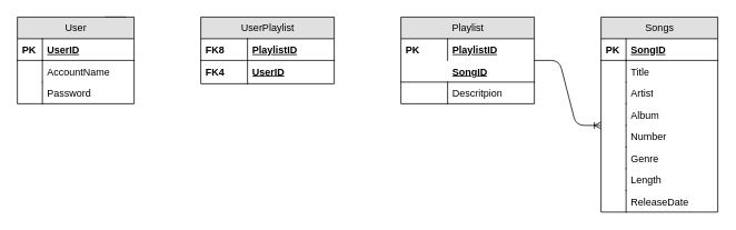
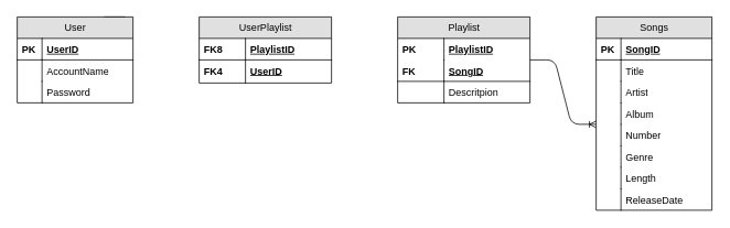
  <mxCell id="0" />
  <mxCell id="1" parent="0" />
  <mxCell id="2" style="edgeStyle=orthogonalEdgeStyle;rounded=0;orthogonalLoop=1;jettySize=auto;html=1;exitX=0.75;exitY=0;exitDx=0;exitDy=0;" edge="1" parent="1" source="3"><mxGeometry relative="1" as="geometry"><mxPoint x="150" y="30" as="targetPoint" /></mxGeometry></mxCell>
  <mxCell id="3" value="User" style="swimlane;html=1;fontStyle=0;childLayout=stackLayout;horizontal=1;startSize=26;fillColor=#e0e0e0;horizontalStack=0;resizeParent=1;resizeLast=0;collapsible=1;marginBottom=0;swimlaneFillColor=#ffffff;" vertex="1" parent="1"><mxGeometry x="20" y="20" width="140" height="104" as="geometry" /></mxCell>
  <mxCell id="4" value="UserID" style="shape=partialRectangle;top=0;left=0;right=0;bottom=1;html=1;align=left;verticalAlign=top;fillColor=none;spacingLeft=34;spacingRight=4;whiteSpace=wrap;overflow=hidden;rotatable=0;points=[[0,0.5],[1,0.5]];portConstraint=eastwest;dropTarget=0;fontStyle=5" vertex="1" parent="3"><mxGeometry y="26" width="140" height="26" as="geometry" /></mxCell>
  <mxCell id="5" value="PK" style="shape=partialRectangle;top=0;left=0;bottom=0;html=1;fillColor=none;align=left;verticalAlign=top;spacingLeft=4;spacingRight=4;whiteSpace=wrap;overflow=hidden;rotatable=0;points=[];portConstraint=eastwest;part=1;fontStyle=1" vertex="1" connectable="0" parent="4"><mxGeometry width="30" height="26" as="geometry" /></mxCell>
  <mxCell id="6" value="AccountName" style="shape=partialRectangle;top=0;left=0;right=0;bottom=0;html=1;align=left;verticalAlign=top;fillColor=none;spacingLeft=34;spacingRight=4;whiteSpace=wrap;overflow=hidden;rotatable=0;points=[[0,0.5],[1,0.5]];portConstraint=eastwest;dropTarget=0;" vertex="1" parent="3"><mxGeometry y="52" width="140" height="26" as="geometry" /></mxCell>
  <mxCell id="7" value="" style="shape=partialRectangle;top=0;left=0;bottom=0;html=1;fillColor=none;align=left;verticalAlign=top;spacingLeft=4;spacingRight=4;whiteSpace=wrap;overflow=hidden;rotatable=0;points=[];portConstraint=eastwest;part=1;" vertex="1" connectable="0" parent="6"><mxGeometry width="30" height="26" as="geometry" /></mxCell>
  <mxCell id="8" value="Password" style="shape=partialRectangle;top=0;left=0;right=0;bottom=0;html=1;align=left;verticalAlign=top;fillColor=none;spacingLeft=34;spacingRight=4;whiteSpace=wrap;overflow=hidden;rotatable=0;points=[[0,0.5],[1,0.5]];portConstraint=eastwest;dropTarget=0;" vertex="1" parent="3"><mxGeometry y="78" width="140" height="26" as="geometry" /></mxCell>
  <mxCell id="9" value="" style="shape=partialRectangle;top=0;left=0;bottom=0;html=1;fillColor=none;align=left;verticalAlign=top;spacingLeft=4;spacingRight=4;whiteSpace=wrap;overflow=hidden;rotatable=0;points=[];portConstraint=eastwest;part=1;" vertex="1" connectable="0" parent="8"><mxGeometry width="30" height="26" as="geometry" /></mxCell>
  <mxCell id="10" value="UserPlaylist" style="swimlane;html=1;fontStyle=0;childLayout=stackLayout;horizontal=1;startSize=26;fillColor=#e0e0e0;horizontalStack=0;resizeParent=1;resizeLast=0;collapsible=1;marginBottom=0;swimlaneFillColor=#ffffff;" vertex="1" parent="1"><mxGeometry x="240" y="20" width="160" height="80" as="geometry" /></mxCell>
  <mxCell id="11" value="PlaylistID" style="shape=partialRectangle;top=0;left=0;right=0;bottom=1;html=1;align=left;verticalAlign=top;fillColor=none;spacingLeft=60;spacingRight=4;whiteSpace=wrap;overflow=hidden;rotatable=0;points=[[0,0.5],[1,0.5]];portConstraint=eastwest;dropTarget=0;fontStyle=5" vertex="1" parent="10"><mxGeometry y="26" width="160" height="26" as="geometry" /></mxCell>
  <mxCell id="12" value="FK8" style="shape=partialRectangle;top=0;left=0;bottom=0;html=1;fillColor=none;align=left;verticalAlign=top;spacingLeft=4;spacingRight=4;whiteSpace=wrap;overflow=hidden;rotatable=0;points=[];portConstraint=eastwest;part=1;fontStyle=1" vertex="1" connectable="0" parent="11"><mxGeometry width="56" height="26" as="geometry" /></mxCell>
  <mxCell id="13" value="UserID" style="shape=partialRectangle;top=0;left=0;right=0;bottom=0;html=1;align=left;verticalAlign=top;fillColor=none;spacingLeft=60;spacingRight=4;whiteSpace=wrap;overflow=hidden;rotatable=0;points=[[0,0.5],[1,0.5]];portConstraint=eastwest;dropTarget=0;fontStyle=5" vertex="1" parent="10"><mxGeometry y="52" width="160" height="28" as="geometry" /></mxCell>
  <mxCell id="14" value="FK4" style="shape=partialRectangle;top=0;left=0;bottom=0;html=1;fillColor=none;align=left;verticalAlign=top;spacingLeft=4;spacingRight=4;whiteSpace=wrap;overflow=hidden;rotatable=0;points=[];portConstraint=eastwest;part=1;fontStyle=1" vertex="1" connectable="0" parent="13"><mxGeometry width="56" height="28" as="geometry" /></mxCell>
  <mxCell id="15" value="Songs" style="swimlane;html=1;fontStyle=0;childLayout=stackLayout;horizontal=1;startSize=26;fillColor=#e0e0e0;horizontalStack=0;resizeParent=1;resizeLast=0;collapsible=1;marginBottom=0;swimlaneFillColor=#ffffff;" vertex="1" parent="1"><mxGeometry x="720" y="20" width="140" height="234" as="geometry" /></mxCell>
  <mxCell id="16" value="SongID" style="shape=partialRectangle;top=0;left=0;right=0;bottom=1;html=1;align=left;verticalAlign=top;fillColor=none;spacingLeft=34;spacingRight=4;whiteSpace=wrap;overflow=hidden;rotatable=0;points=[[0,0.5],[1,0.5]];portConstraint=eastwest;dropTarget=0;fontStyle=5" vertex="1" parent="15"><mxGeometry y="26" width="140" height="26" as="geometry" /></mxCell>
  <mxCell id="17" value="PK" style="shape=partialRectangle;top=0;left=0;bottom=0;html=1;fillColor=none;align=left;verticalAlign=top;spacingLeft=4;spacingRight=4;whiteSpace=wrap;overflow=hidden;rotatable=0;points=[];portConstraint=eastwest;part=1;fontStyle=1" vertex="1" connectable="0" parent="16"><mxGeometry width="30" height="26" as="geometry" /></mxCell>
  <mxCell id="18" value="Title" style="shape=partialRectangle;top=0;left=0;right=0;bottom=0;html=1;align=left;verticalAlign=top;fillColor=none;spacingLeft=34;spacingRight=4;whiteSpace=wrap;overflow=hidden;rotatable=0;points=[[0,0.5],[1,0.5]];portConstraint=eastwest;dropTarget=0;" vertex="1" parent="15"><mxGeometry y="52" width="140" height="26" as="geometry" /></mxCell>
  <mxCell id="19" value="" style="shape=partialRectangle;top=0;left=0;bottom=0;html=1;fillColor=none;align=left;verticalAlign=top;spacingLeft=4;spacingRight=4;whiteSpace=wrap;overflow=hidden;rotatable=0;points=[];portConstraint=eastwest;part=1;" vertex="1" connectable="0" parent="18"><mxGeometry width="30" height="26" as="geometry" /></mxCell>
  <mxCell id="20" value="Artist" style="shape=partialRectangle;top=0;left=0;right=0;bottom=0;html=1;align=left;verticalAlign=top;fillColor=none;spacingLeft=34;spacingRight=4;whiteSpace=wrap;overflow=hidden;rotatable=0;points=[[0,0.5],[1,0.5]];portConstraint=eastwest;dropTarget=0;" vertex="1" parent="15"><mxGeometry y="78" width="140" height="26" as="geometry" /></mxCell>
  <mxCell id="21" value="" style="shape=partialRectangle;top=0;left=0;bottom=0;html=1;fillColor=none;align=left;verticalAlign=top;spacingLeft=4;spacingRight=4;whiteSpace=wrap;overflow=hidden;rotatable=0;points=[];portConstraint=eastwest;part=1;" vertex="1" connectable="0" parent="20"><mxGeometry width="30" height="26" as="geometry" /></mxCell>
  <mxCell id="22" value="Album&lt;br&gt;" style="shape=partialRectangle;top=0;left=0;right=0;bottom=0;html=1;align=left;verticalAlign=top;fillColor=none;spacingLeft=34;spacingRight=4;whiteSpace=wrap;overflow=hidden;rotatable=0;points=[[0,0.5],[1,0.5]];portConstraint=eastwest;dropTarget=0;" vertex="1" parent="15"><mxGeometry y="104" width="140" height="26" as="geometry" /></mxCell>
  <mxCell id="23" value="" style="shape=partialRectangle;top=0;left=0;bottom=0;html=1;fillColor=none;align=left;verticalAlign=top;spacingLeft=4;spacingRight=4;whiteSpace=wrap;overflow=hidden;rotatable=0;points=[];portConstraint=eastwest;part=1;" vertex="1" connectable="0" parent="22"><mxGeometry width="30" height="26" as="geometry" /></mxCell>
  <mxCell id="24" value="Number" style="shape=partialRectangle;top=0;left=0;right=0;bottom=0;html=1;align=left;verticalAlign=top;fillColor=none;spacingLeft=34;spacingRight=4;whiteSpace=wrap;overflow=hidden;rotatable=0;points=[[0,0.5],[1,0.5]];portConstraint=eastwest;dropTarget=0;" vertex="1" parent="15"><mxGeometry y="130" width="140" height="26" as="geometry" /></mxCell>
  <mxCell id="25" value="" style="shape=partialRectangle;top=0;left=0;bottom=0;html=1;fillColor=none;align=left;verticalAlign=top;spacingLeft=4;spacingRight=4;whiteSpace=wrap;overflow=hidden;rotatable=0;points=[];portConstraint=eastwest;part=1;" vertex="1" connectable="0" parent="24"><mxGeometry width="30" height="26" as="geometry" /></mxCell>
  <mxCell id="26" value="Genre" style="shape=partialRectangle;top=0;left=0;right=0;bottom=0;html=1;align=left;verticalAlign=top;fillColor=none;spacingLeft=34;spacingRight=4;whiteSpace=wrap;overflow=hidden;rotatable=0;points=[[0,0.5],[1,0.5]];portConstraint=eastwest;dropTarget=0;" vertex="1" parent="15"><mxGeometry y="156" width="140" height="26" as="geometry" /></mxCell>
  <mxCell id="27" value="" style="shape=partialRectangle;top=0;left=0;bottom=0;html=1;fillColor=none;align=left;verticalAlign=top;spacingLeft=4;spacingRight=4;whiteSpace=wrap;overflow=hidden;rotatable=0;points=[];portConstraint=eastwest;part=1;" vertex="1" connectable="0" parent="26"><mxGeometry width="30" height="26" as="geometry" /></mxCell>
  <mxCell id="28" value="Length" style="shape=partialRectangle;top=0;left=0;right=0;bottom=0;html=1;align=left;verticalAlign=top;fillColor=none;spacingLeft=34;spacingRight=4;whiteSpace=wrap;overflow=hidden;rotatable=0;points=[[0,0.5],[1,0.5]];portConstraint=eastwest;dropTarget=0;" vertex="1" parent="15"><mxGeometry y="182" width="140" height="26" as="geometry" /></mxCell>
  <mxCell id="29" value="" style="shape=partialRectangle;top=0;left=0;bottom=0;html=1;fillColor=none;align=left;verticalAlign=top;spacingLeft=4;spacingRight=4;whiteSpace=wrap;overflow=hidden;rotatable=0;points=[];portConstraint=eastwest;part=1;" vertex="1" connectable="0" parent="28"><mxGeometry width="30" height="26" as="geometry" /></mxCell>
  <mxCell id="30" value="ReleaseDate" style="shape=partialRectangle;top=0;left=0;right=0;bottom=0;html=1;align=left;verticalAlign=top;fillColor=none;spacingLeft=34;spacingRight=4;whiteSpace=wrap;overflow=hidden;rotatable=0;points=[[0,0.5],[1,0.5]];portConstraint=eastwest;dropTarget=0;" vertex="1" parent="15"><mxGeometry y="208" width="140" height="26" as="geometry" /></mxCell>
  <mxCell id="31" value="" style="shape=partialRectangle;top=0;left=0;bottom=0;html=1;fillColor=none;align=left;verticalAlign=top;spacingLeft=4;spacingRight=4;whiteSpace=wrap;overflow=hidden;rotatable=0;points=[];portConstraint=eastwest;part=1;" vertex="1" connectable="0" parent="30"><mxGeometry width="30" height="26" as="geometry" /></mxCell>
  <mxCell id="32" value="Playlist" style="swimlane;html=1;fontStyle=0;childLayout=stackLayout;horizontal=1;startSize=26;fillColor=#e0e0e0;horizontalStack=0;resizeParent=1;resizeLast=0;collapsible=1;marginBottom=0;swimlaneFillColor=#ffffff;" vertex="1" parent="1"><mxGeometry x="480" y="20" width="160" height="104" as="geometry" /></mxCell>
  <mxCell id="33" value="PlaylistID" style="shape=partialRectangle;top=0;left=0;right=0;bottom=0;html=1;align=left;verticalAlign=top;fillColor=none;spacingLeft=60;spacingRight=4;whiteSpace=wrap;overflow=hidden;rotatable=0;points=[[0,0.5],[1,0.5]];portConstraint=eastwest;dropTarget=0;fontStyle=5" vertex="1" parent="32"><mxGeometry y="26" width="160" height="26" as="geometry" /></mxCell>
  <mxCell id="34" value="PK" style="shape=partialRectangle;top=0;left=0;bottom=0;html=1;fillColor=none;align=left;verticalAlign=top;spacingLeft=4;spacingRight=4;whiteSpace=wrap;overflow=hidden;rotatable=0;points=[];portConstraint=eastwest;part=1;fontStyle=1" vertex="1" connectable="0" parent="33"><mxGeometry width="56" height="26" as="geometry" /></mxCell>
  <mxCell id="35" value="SongID" style="shape=partialRectangle;top=0;left=0;right=0;bottom=1;html=1;align=left;verticalAlign=top;fillColor=none;spacingLeft=60;spacingRight=4;whiteSpace=wrap;overflow=hidden;rotatable=0;points=[[0,0.5],[1,0.5]];portConstraint=eastwest;dropTarget=0;fontStyle=5" vertex="1" parent="32"><mxGeometry y="52" width="160" height="26" as="geometry" /></mxCell>
+ <mxCell id="36" value="FK" style="shape=partialRectangle;top=0;left=0;bottom=0;html=1;fillColor=none;align=left;verticalAlign=top;spacingLeft=4;spacingRight=4;whiteSpace=wrap;overflow=hidden;rotatable=0;points=[];portConstraint=eastwest;part=1;fontStyle=1" vertex="1" connectable="0" parent="35"><mxGeometry width="56" height="26" as="geometry" /></mxCell>
  <mxCell id="37" value="Descritpion" style="shape=partialRectangle;top=0;left=0;right=0;bottom=0;html=1;align=left;verticalAlign=top;fillColor=none;spacingLeft=60;spacingRight=4;whiteSpace=wrap;overflow=hidden;rotatable=0;points=[[0,0.5],[1,0.5]];portConstraint=eastwest;dropTarget=0;" vertex="1" parent="32"><mxGeometry y="78" width="160" height="26" as="geometry" /></mxCell>
  <mxCell id="38" value="" style="shape=partialRectangle;top=0;left=0;bottom=0;html=1;fillColor=none;align=left;verticalAlign=top;spacingLeft=4;spacingRight=4;whiteSpace=wrap;overflow=hidden;rotatable=0;points=[];portConstraint=eastwest;part=1;" vertex="1" connectable="0" parent="37"><mxGeometry width="56" height="26" as="geometry" /></mxCell>
  <mxCell id="39" value="" style="edgeStyle=entityRelationEdgeStyle;fontSize=12;html=1;endArrow=ERoneToMany;entryX=0;entryY=0;entryDx=0;entryDy=0;entryPerimeter=0;" edge="1" parent="1" target="24"><mxGeometry width="100" height="100" relative="1" as="geometry"><mxPoint x="640" y="72" as="sourcePoint" /><mxPoint x="740" y="-28" as="targetPoint" /></mxGeometry></mxCell>
